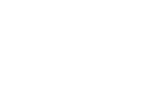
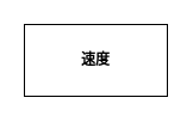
  <mxCell id="0" />
  <mxCell id="1" parent="0" />
+ <mxCell id="2" value="&lt;b&gt;速度&lt;/b&gt;" style="rounded=0;whiteSpace=wrap;html=1;strokeWidth=1;" vertex="1" parent="1"><mxGeometry x="20" y="20" width="120" height="60" as="geometry" /></mxCell>
